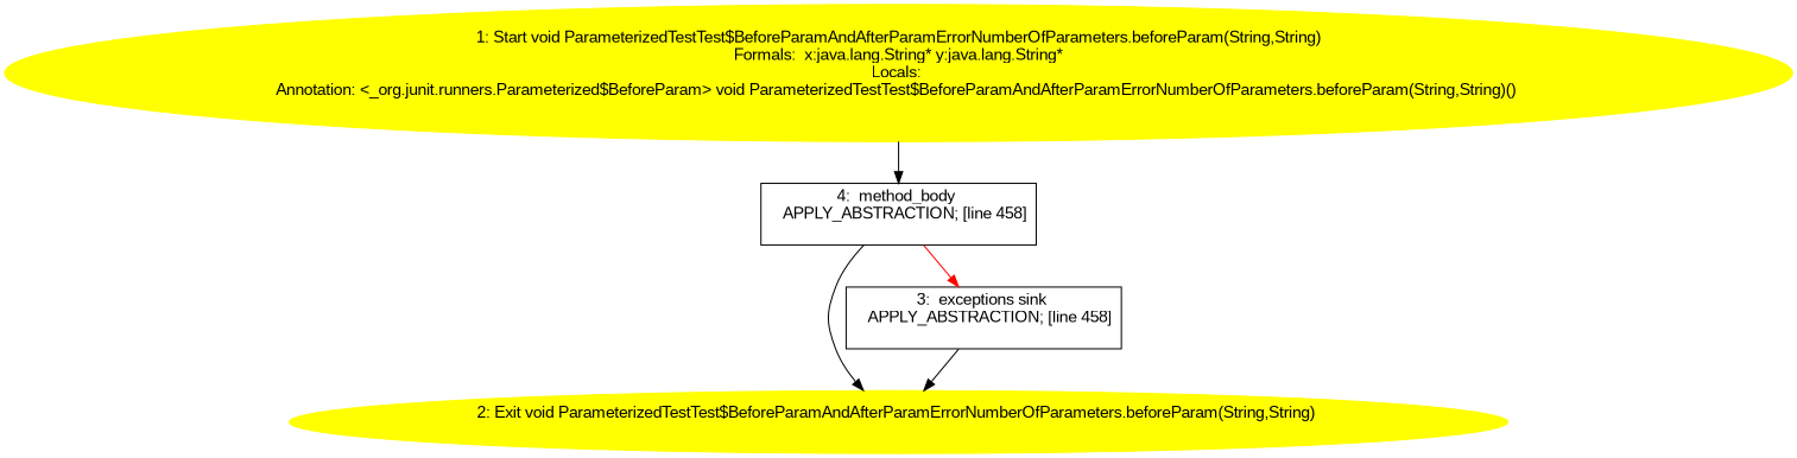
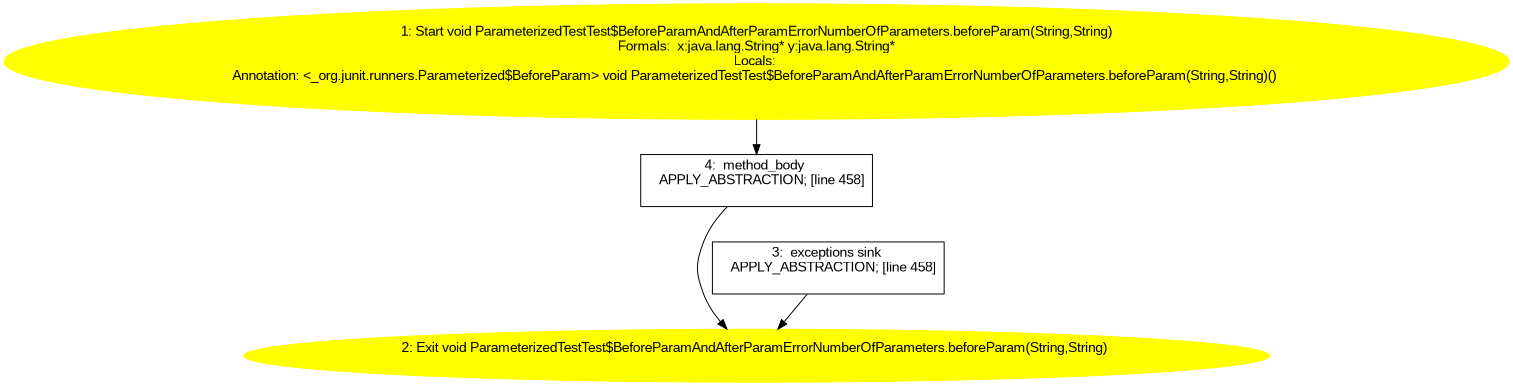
  digraph {
    fontname="Liberation Sans"
    node [fontname="Liberation Sans"]
    edge [fontname="Liberation Sans"]
    n1 [color=yellow label="1: Start void ParameterizedTestTest$BeforeParamAndAfterParamErrorNumberOfParameters.beforeParam(String,String)\nFormals:  x:java.lang.String* y:java.lang.String*\nLocals: \nAnnotation: <_org.junit.runners.Parameterized$BeforeParam> void ParameterizedTestTest$BeforeParamAndAfterParamErrorNumberOfParameters.beforeParam(String,String)() \n  " style=filled]
    n2 [label="4:  method_body \n   APPLY_ABSTRACTION; [line 458]\n " shape=box]
    n3 [color=yellow label="2: Exit void ParameterizedTestTest$BeforeParamAndAfterParamErrorNumberOfParameters.beforeParam(String,String) \n  " style=filled]
    n4 [label="3:  exceptions sink \n   APPLY_ABSTRACTION; [line 458]\n " shape=box]
    n1 -> n2
    n2 -> n3
-   n2 -> n4 [color=red]
    n4 -> n3
  }
